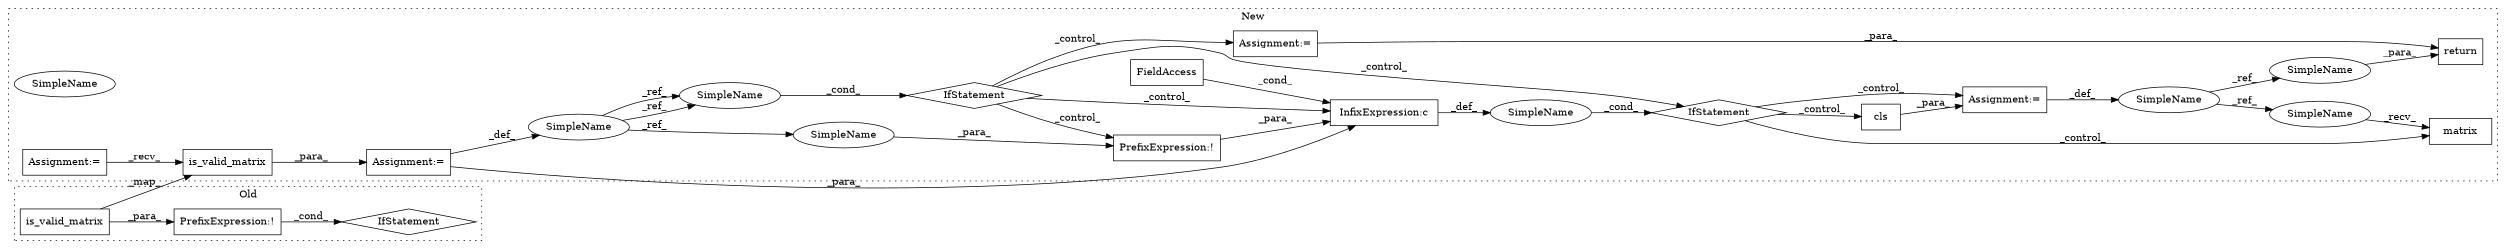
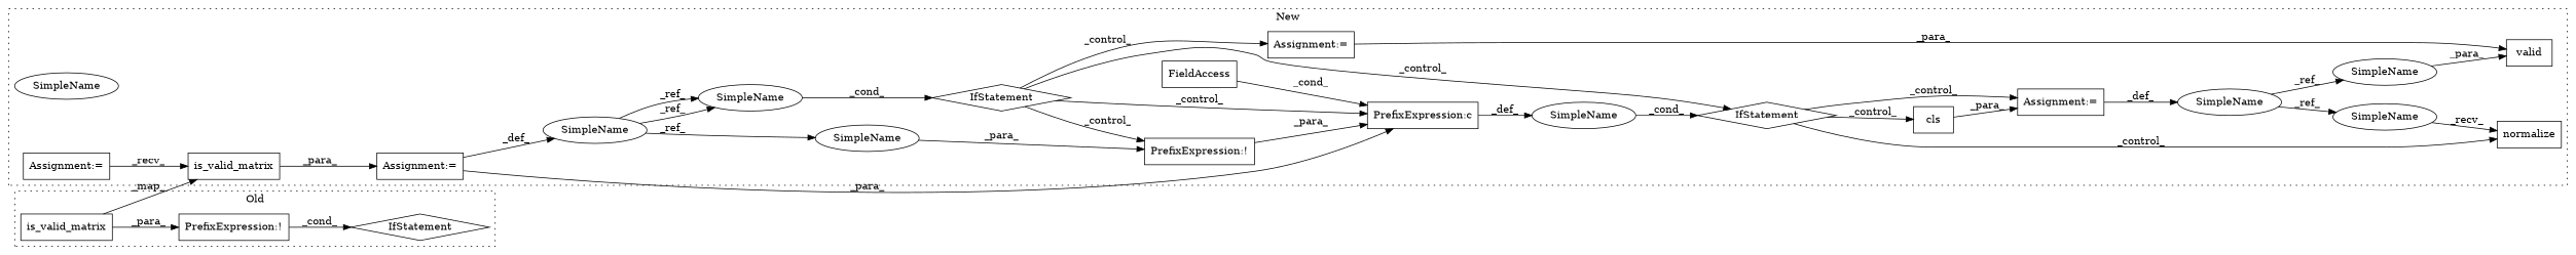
  digraph {
    rankdir=LR
    node [a=42 l=1 s=504 shape=box]
-   n1 [a=32 l=11 label=matrix s=849]
+   n1 [a=32 l=11 label=normalize s=849]
    n2 [a=25 l="4,2" label=IfStatement s="669,699" shape=diamond]
    n3 [a=38 label="PrefixExpression:!" s=673]
-   n4 [a=27 l=4 label="InfixExpression:c" s=686]
+   n4 [a=27 l=4 label="PrefixExpression:c" s=686]
    n5 [a=32 l="16,1" label=is_valid_matrix s="474,493"]
    n6 [a=22 l=9 label=FieldAccess s=690]
    n7 [a=25 l="4,2" label=IfStatement s="500,516" shape=diamond]
    n8 [label=SimpleName shape=ellipse l="" s=""]
    n9 [l=12 label=SimpleName s=457 shape=ellipse]
    n10 [l=12 label=SimpleName shape=ellipse]
    n11 [l=6 label=SimpleName s=709 shape=ellipse]
-   n12 [a=41 l=7 label=return s=990]
+   n12 [a=41 l=7 label=valid s=990]
    n13 [a=32 l="4,1" label=cls s="716,833"]
    n14 [a=7 label="Assignment:=" s=715]
    n15 [a=7 label="Assignment:=" s=469]
    n16 [a=7 label="Assignment:=" s=532]
    n17 [a=7 l=3 label="Assignment:=" s=426]
    n18 [l=12 label=SimpleName s=674 shape=ellipse]
    n19 [l=12 label=SimpleName shape=ellipse]
    n20 [l=6 label=SimpleName s=842 shape=ellipse]
    n21 [l=6 label=SimpleName s=997 shape=ellipse]
    n22 [a=25 l="4,2" label=IfStatement s="419,448" shape=diamond]
    n23 [a=38 label="PrefixExpression:!" s=423]
    n24 [a=32 l="16,1" label=is_valid_matrix s="428,447"]
    subgraph cluster_1 {
      label=New
      style=dotted
      n1
      n2
      n3
      n4
      n5
      n6
      n7
      n8
      n9
      n10
      n11
      n12
      n13
      n14
      n15
      n16
      n17
      n18
      n19
      n20
      n21
    }
    subgraph cluster_2 {
      label=Old
      style=dotted
      n22
      n23
      n24
    }
    n2 -> n1 [label=_control_]
    n2 -> n13 [label=_control_]
    n2 -> n14 [label=_control_]
    n3 -> n4 [label=_para_]
    n4 -> n8 [label=_def_]
    n5 -> n15 [label=_para_]
    n6 -> n4 [label=_cond_]
    n7 -> n2 [label=_control_]
    n7 -> n3 [label=_control_]
    n7 -> n4 [label=_control_]
    n7 -> n16 [label=_control_]
    n8 -> n2 [label=_cond_]
    n9 -> n18 [label=_ref_]
    n9 -> n19 [label=_ref_]
    n9 -> n19 [label=_ref_]
    n11 -> n20 [label=_ref_]
    n11 -> n21 [label=_ref_]
    n13 -> n14 [label=_para_]
    n14 -> n11 [label=_def_]
    n15 -> n4 [label=_para_]
    n15 -> n9 [label=_def_]
    n16 -> n12 [label=_para_]
    n17 -> n5 [label=_recv_]
    n18 -> n3 [label=_para_]
    n19 -> n7 [label=_cond_]
    n20 -> n1 [label=_recv_]
    n21 -> n12 [label=_para_]
    n23 -> n22 [label=_cond_]
    n24 -> n5 [label=_map_]
    n24 -> n23 [label=_para_]
  }
